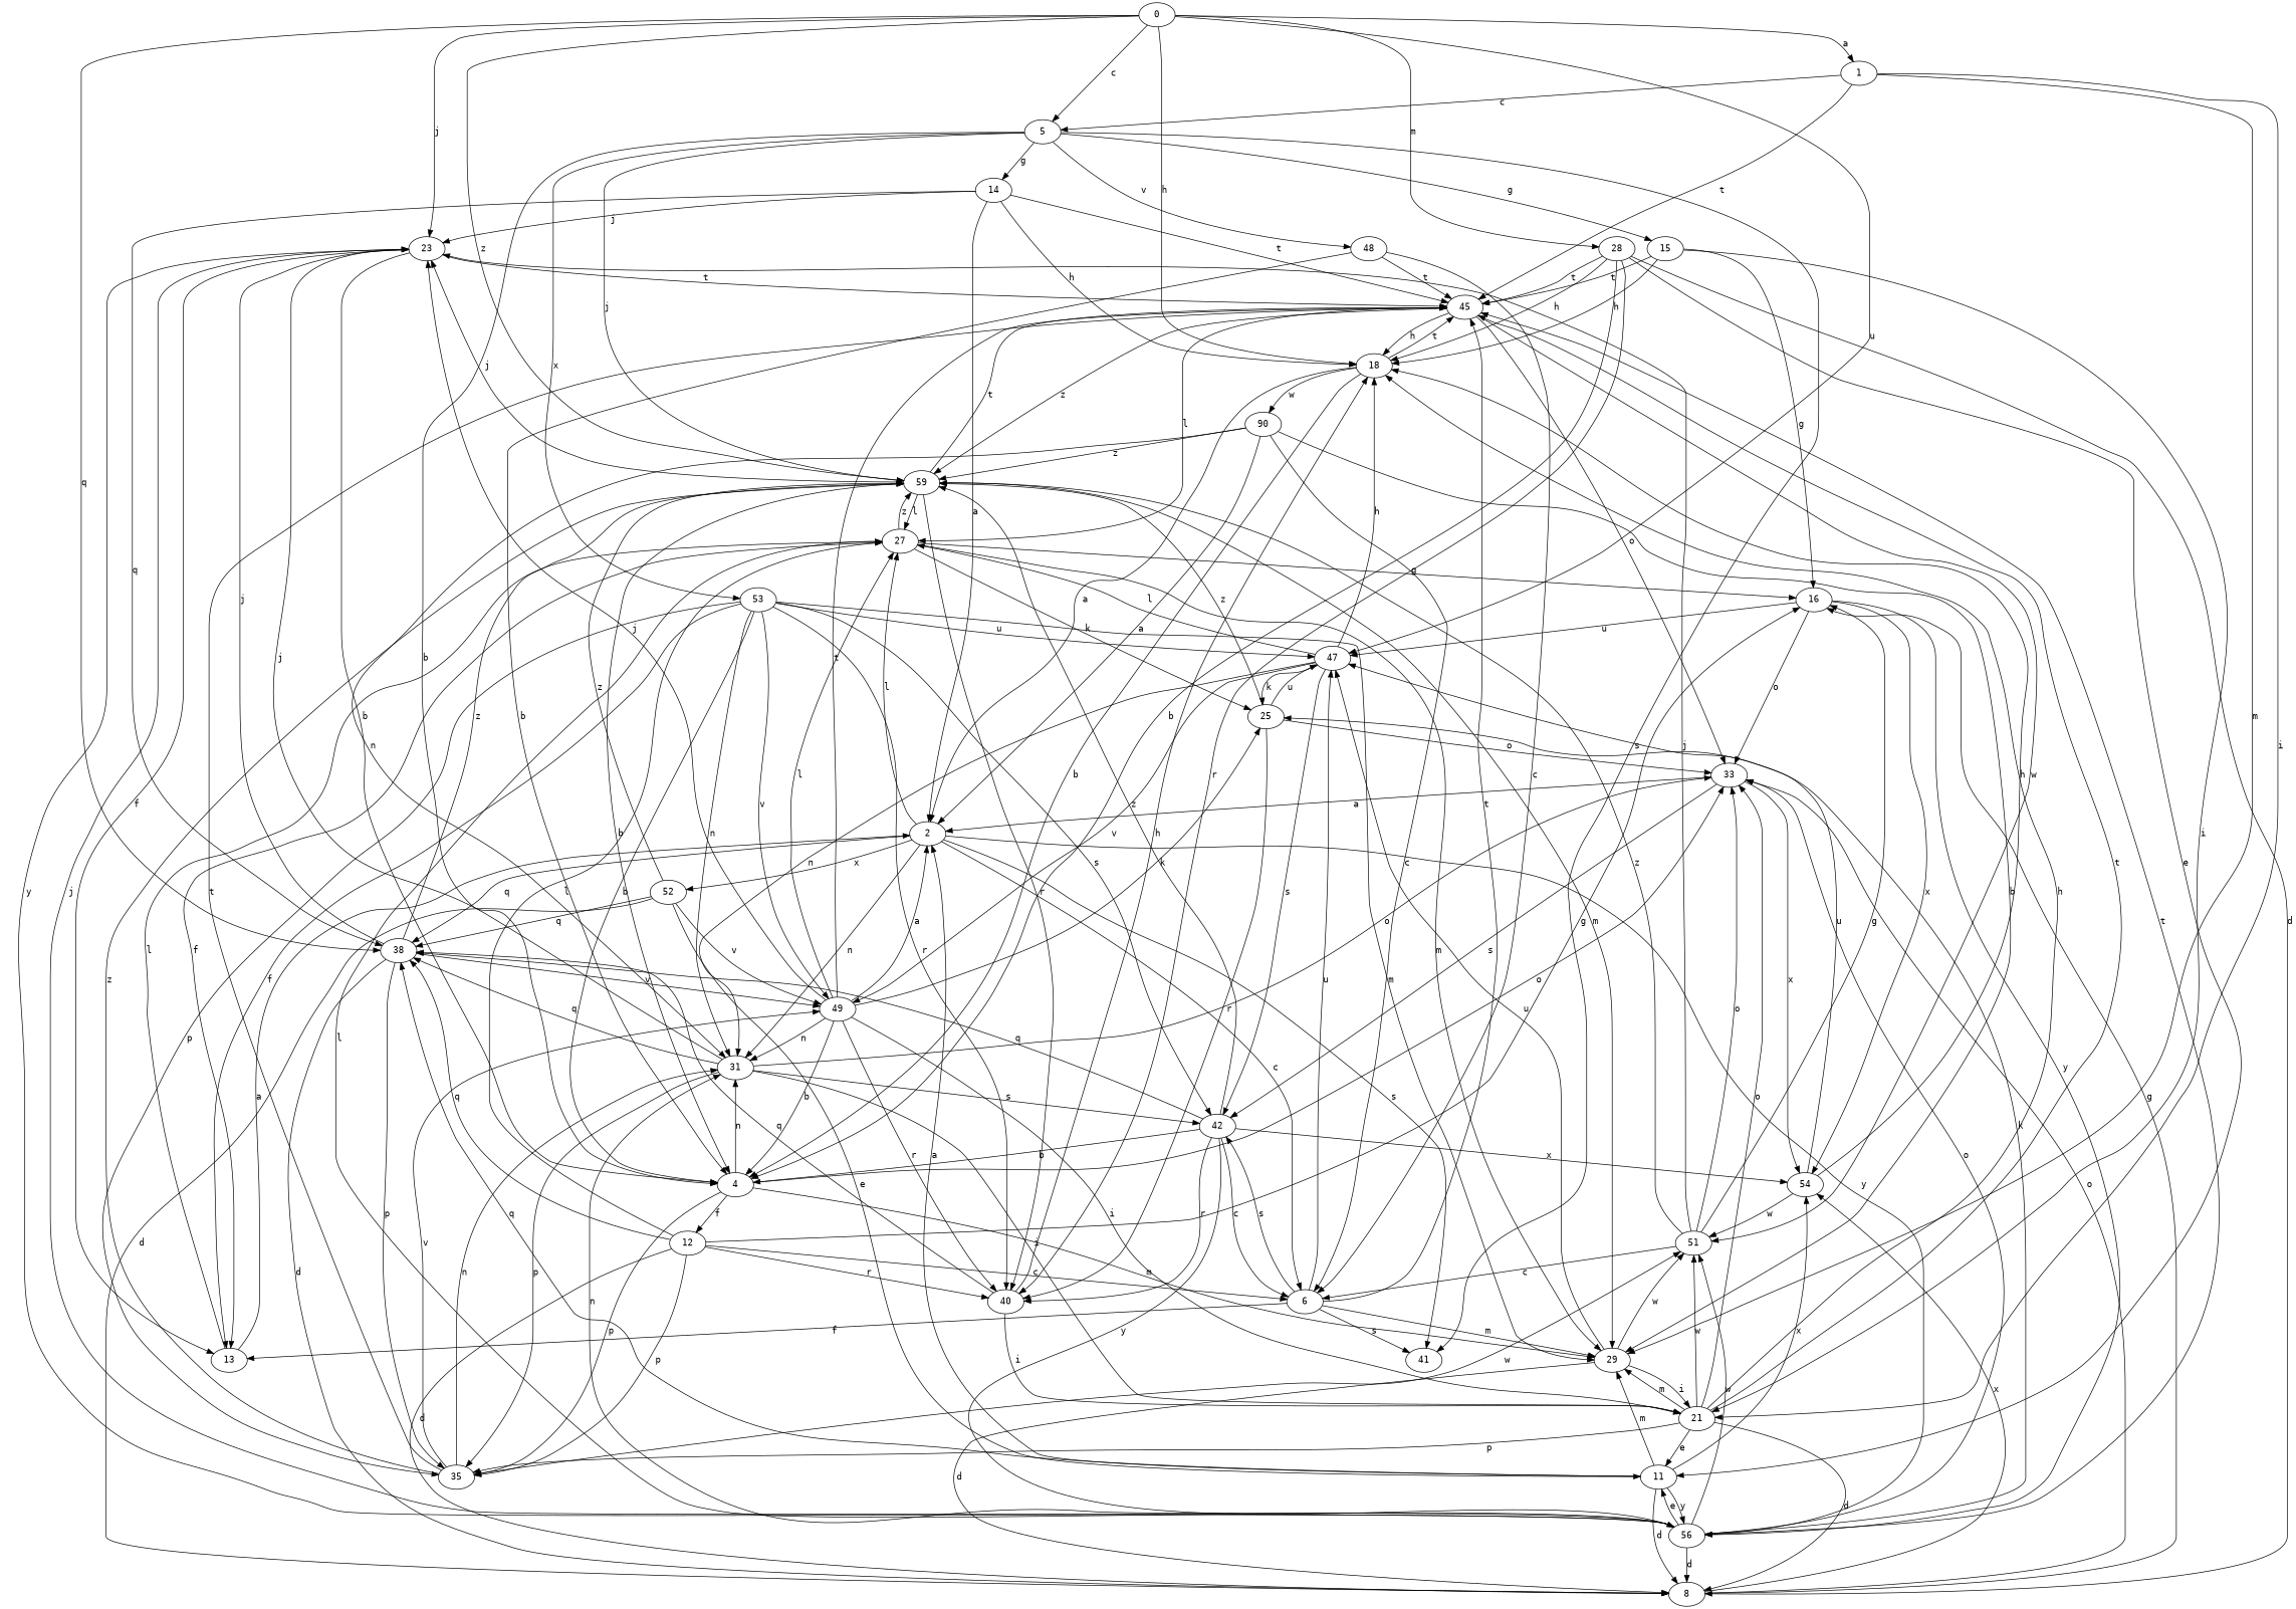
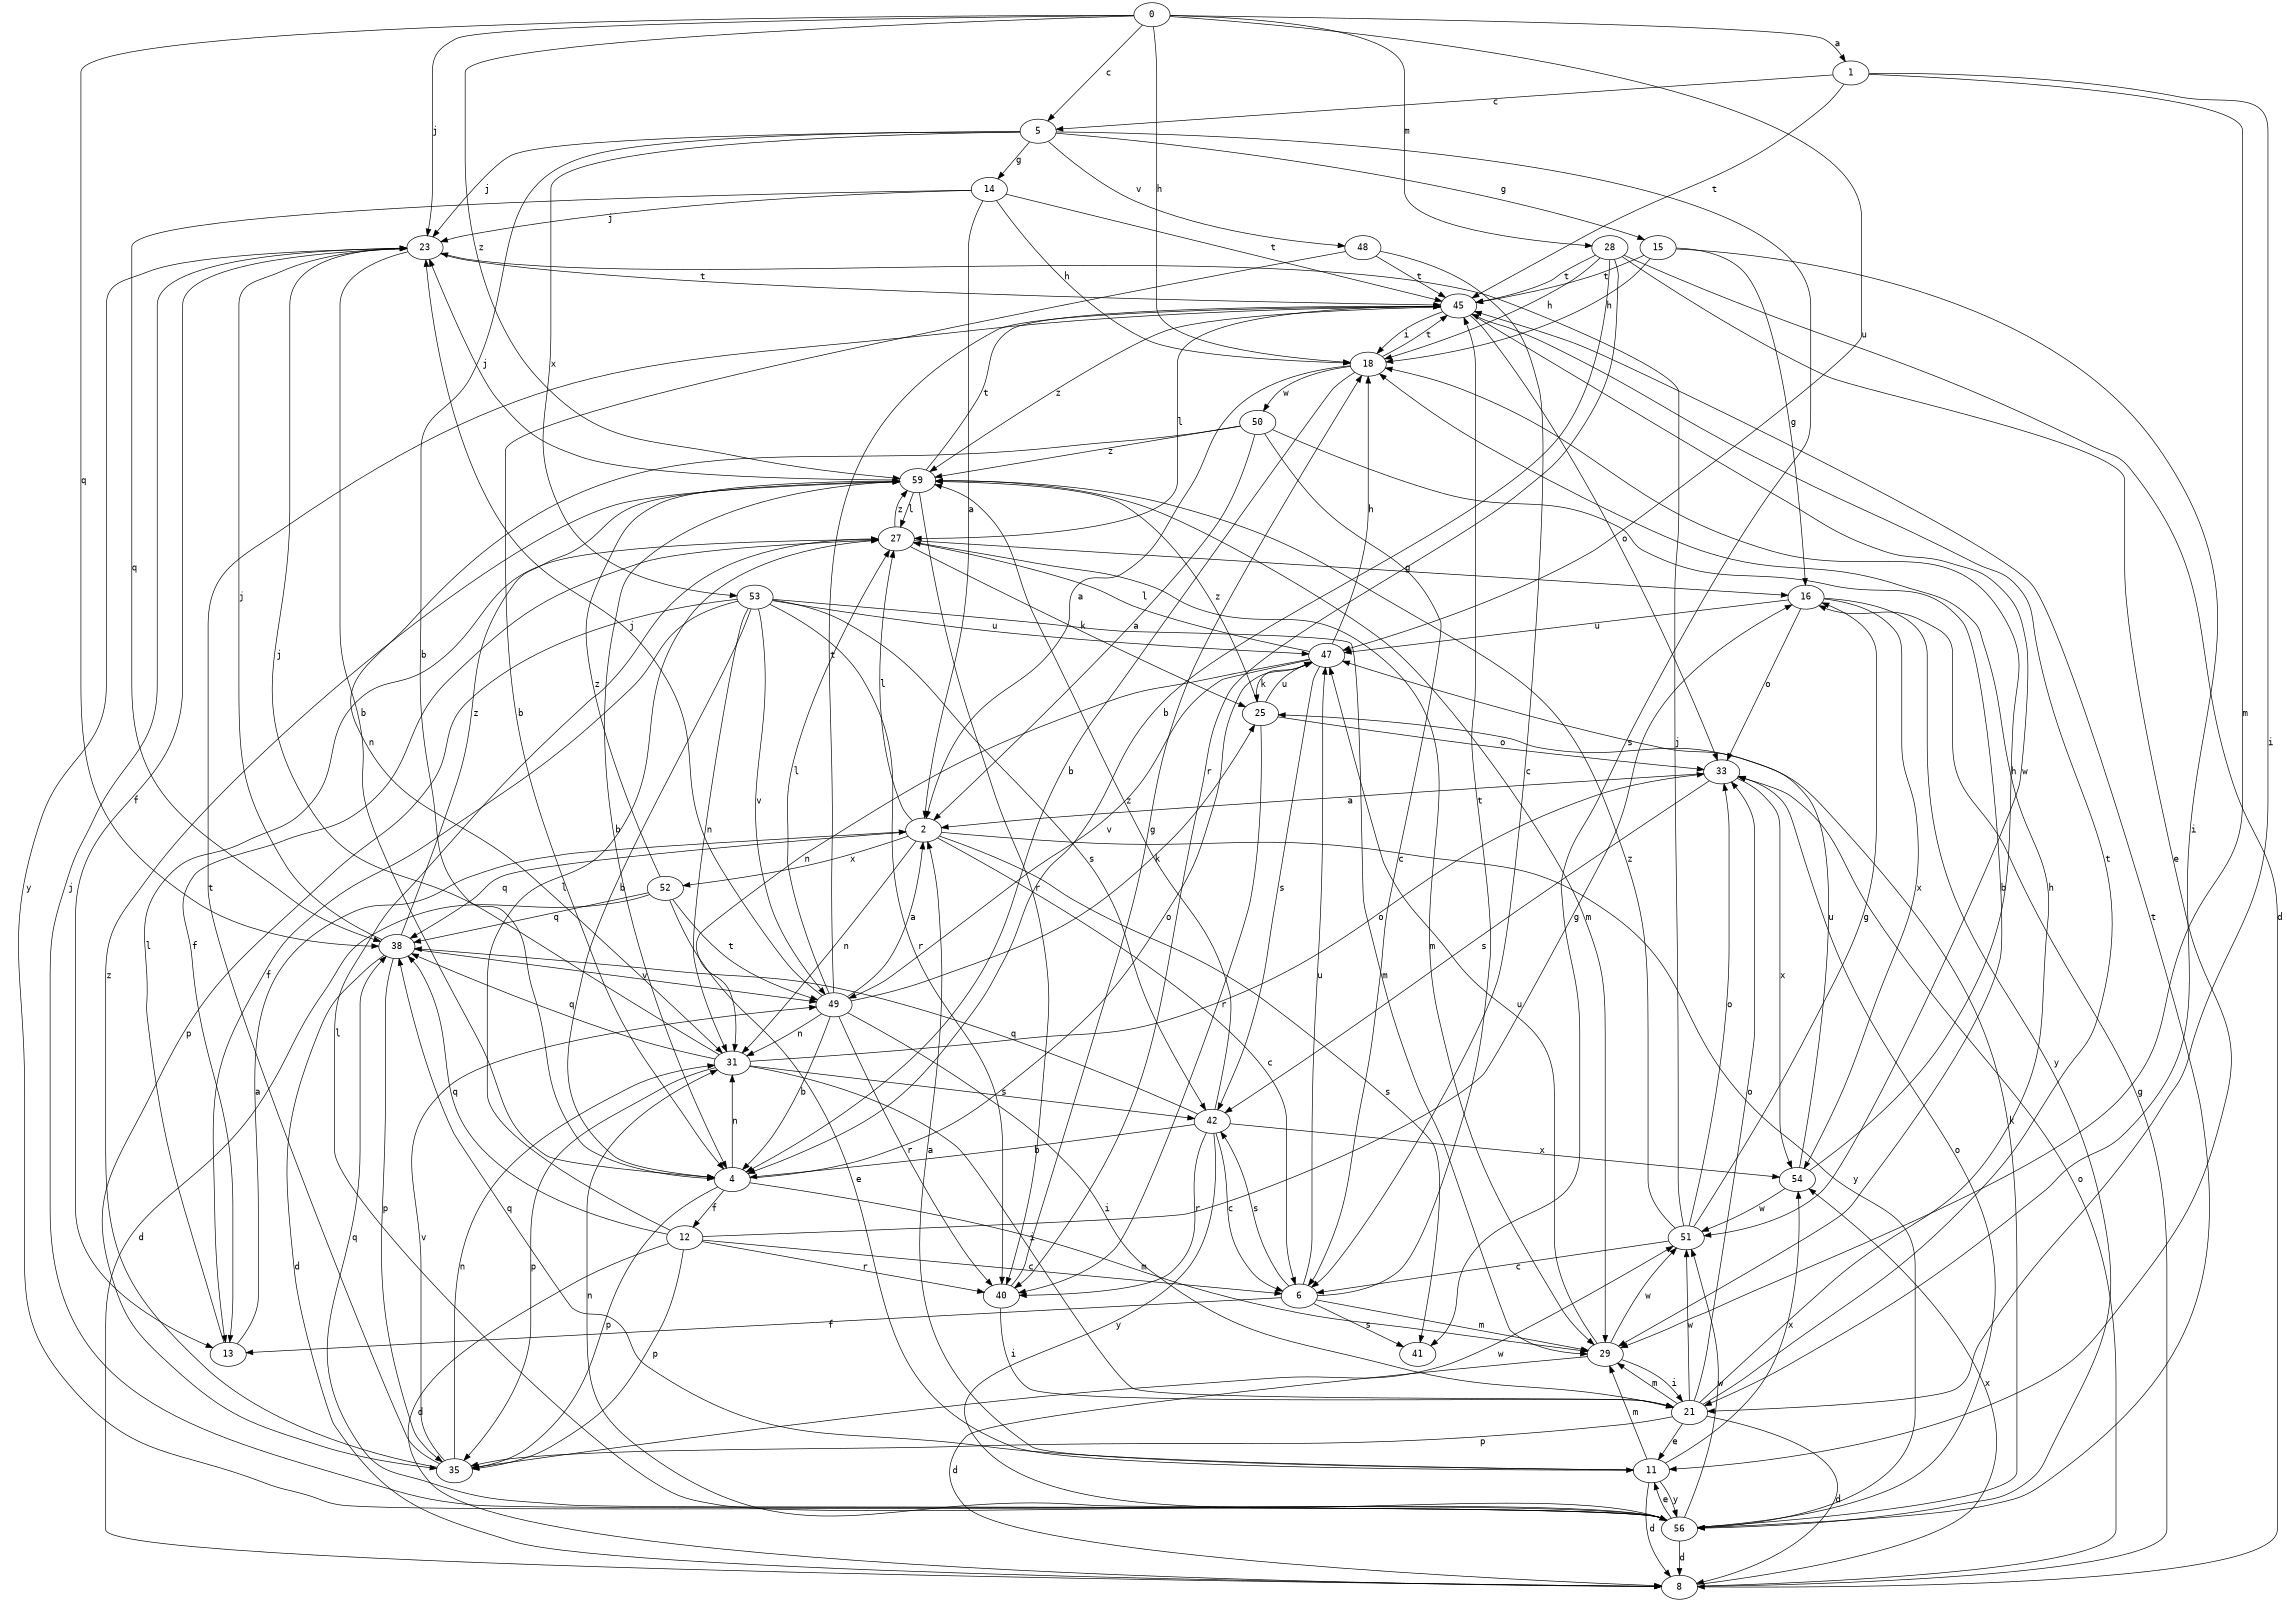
  strict digraph {
    fontname="DejaVu Sans Mono"
    node [fontname="DejaVu Sans Mono"]
    edge [fontname="DejaVu Sans Mono"]
    0
    1
    5
    18
    23
    28
    38
    47
    59
    21
    29
    45
    41
    4
    14
    15
    48
    53
    2
-   50 [label=90]
+   50
    56
    13
    8
    11
    40
    35
    49
    27
    31
    42
    25
    33
    51
    6
    52
    16
    12
    54
    0 -> 1 [label=a]
    0 -> 5 [label=c]
    0 -> 18 [label=h]
    0 -> 23 [label=j]
    0 -> 28 [label=m]
    0 -> 38 [label=q]
    0 -> 47 [label=u]
    0 -> 59 [label=z]
    1 -> 5 [label=c]
    1 -> 21 [label=i]
    1 -> 29 [label=m]
    1 -> 45 [label=t]
-   5 -> 59 [label=j]
+   5 -> 23 [label=j]
    5 -> 41 [label=s]
    5 -> 4 [label=b]
    5 -> 14 [label=g]
    5 -> 15 [label=g]
    5 -> 48 [label=v]
    5 -> 53 [label=x]
    18 -> 45 [label=t]
    18 -> 4 [label=b]
    18 -> 2 [label=a]
    18 -> 50 [label=w]
    23 -> 45 [label=t]
    23 -> 4 [label=b]
    23 -> 56 [label=y]
    23 -> 13 [label=f]
    28 -> 18 [label=h]
    28 -> 45 [label=t]
    28 -> 4 [label=b]
    28 -> 8 [label=d]
    28 -> 11 [label=e]
    28 -> 40 [label=r]
    38 -> 23 [label=j]
    38 -> 59 [label=z]
    38 -> 8 [label=d]
    38 -> 35 [label=p]
    38 -> 49 [label=v]
    47 -> 18 [label=h]
    47 -> 49 [label=v]
    47 -> 27 [label=l]
    47 -> 31 [label=n]
    47 -> 42 [label=s]
    47 -> 25 [label=k]
    59 -> 23 [label=j]
    59 -> 29 [label=m]
    59 -> 45 [label=t]
    59 -> 4 [label=b]
    59 -> 40 [label=r]
    59 -> 27 [label=l]
    21 -> 18 [label=h]
    21 -> 29 [label=m]
    21 -> 45 [label=t]
    21 -> 8 [label=d]
    21 -> 11 [label=e]
    21 -> 35 [label=p]
    21 -> 33 [label=o]
    21 -> 51 [label=w]
    29 -> 47 [label=u]
    29 -> 21 [label=i]
    29 -> 8 [label=d]
    29 -> 51 [label=w]
-   45 -> 18 [label=h]
+   45 -> 18 [label=i]
    45 -> 59 [label=z]
    45 -> 27 [label=l]
    45 -> 33 [label=o]
    45 -> 51 [label=w]
    4 -> 29 [label=m]
    4 -> 35 [label=p]
    4 -> 31 [label=n]
-   4 -> 33 [label=o]
+   4 -> 47 [label=o]
    4 -> 12 [label=f]
    14 -> 18 [label=h]
    14 -> 23 [label=j]
    14 -> 38 [label=q]
    14 -> 45 [label=t]
    14 -> 2 [label=a]
    15 -> 18 [label=h]
    15 -> 21 [label=i]
    15 -> 45 [label=t]
    15 -> 16 [label=g]
    48 -> 45 [label=t]
    48 -> 4 [label=b]
    48 -> 6 [label=c]
    53 -> 47 [label=u]
    53 -> 29 [label=m]
    53 -> 4 [label=b]
    53 -> 13 [label=f]
    53 -> 40 [label=r]
    53 -> 35 [label=p]
    53 -> 49 [label=v]
    53 -> 31 [label=n]
    53 -> 42 [label=s]
    2 -> 38 [label=q]
    2 -> 41 [label=s]
    2 -> 56 [label=y]
    2 -> 27 [label=l]
    2 -> 31 [label=n]
    2 -> 6 [label=c]
    2 -> 52 [label=x]
    50 -> 59 [label=z]
    50 -> 29 [label=b]
    50 -> 2 [label=a]
    50 -> 31 [label=n]
    50 -> 6 [label=c]
    56 -> 23 [label=j]
-   40 -> 38 [label=q]
+   56 -> 38 [label=q]
    56 -> 45 [label=t]
    56 -> 8 [label=d]
    56 -> 11 [label=e]
    56 -> 27 [label=l]
    56 -> 31 [label=n]
    56 -> 25 [label=k]
    56 -> 33 [label=o]
    56 -> 51 [label=w]
    13 -> 2 [label=a]
    13 -> 27 [label=l]
    8 -> 33 [label=o]
    8 -> 16 [label=g]
    8 -> 54 [label=x]
    11 -> 38 [label=q]
    11 -> 29 [label=m]
    11 -> 2 [label=a]
    11 -> 56 [label=y]
    11 -> 8 [label=d]
    11 -> 54 [label=x]
-   40 -> 18 [label=h]
+   40 -> 18 [label=g]
    40 -> 21 [label=i]
    35 -> 59 [label=z]
    35 -> 45 [label=t]
    35 -> 49 [label=v]
    35 -> 31 [label=n]
    35 -> 51 [label=w]
    49 -> 23 [label=j]
    49 -> 21 [label=i]
    49 -> 45 [label=t]
    49 -> 4 [label=b]
    49 -> 2 [label=a]
    49 -> 40 [label=r]
    49 -> 27 [label=l]
    49 -> 31 [label=n]
    49 -> 25 [label=k]
    27 -> 59 [label=z]
    27 -> 29 [label=m]
    27 -> 13 [label=f]
    27 -> 25 [label=k]
    27 -> 16 [label=g]
    31 -> 23 [label=j]
    31 -> 38 [label=q]
    31 -> 21 [label=i]
    31 -> 35 [label=p]
    31 -> 42 [label=s]
    31 -> 33 [label=o]
    42 -> 38 [label=q]
    42 -> 59 [label=z]
    42 -> 4 [label=b]
    42 -> 56 [label=y]
    42 -> 40 [label=r]
    42 -> 6 [label=c]
    42 -> 54 [label=x]
    25 -> 47 [label=u]
    25 -> 59 [label=z]
    25 -> 40 [label=r]
    25 -> 33 [label=o]
    33 -> 2 [label=a]
    33 -> 42 [label=s]
    33 -> 54 [label=x]
    51 -> 23 [label=j]
    51 -> 59 [label=z]
    51 -> 33 [label=o]
    51 -> 6 [label=c]
    51 -> 16 [label=g]
    6 -> 47 [label=u]
    6 -> 29 [label=m]
    6 -> 45 [label=t]
    6 -> 41 [label=s]
    6 -> 13 [label=f]
    6 -> 42 [label=s]
    52 -> 38 [label=q]
    52 -> 59 [label=z]
    52 -> 8 [label=d]
    52 -> 11 [label=e]
-   52 -> 49 [label=v]
+   52 -> 49 [label=t]
    16 -> 47 [label=u]
    16 -> 56 [label=y]
    16 -> 33 [label=o]
    16 -> 54 [label=x]
    12 -> 38 [label=q]
    12 -> 8 [label=d]
    12 -> 40 [label=r]
    12 -> 35 [label=p]
    12 -> 27 [label=l]
    12 -> 6 [label=c]
    12 -> 16 [label=g]
    54 -> 18 [label=h]
    54 -> 47 [label=u]
    54 -> 51 [label=w]
  }
